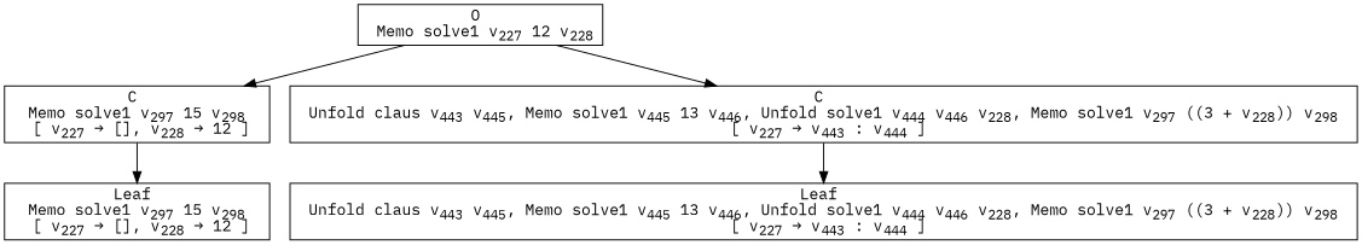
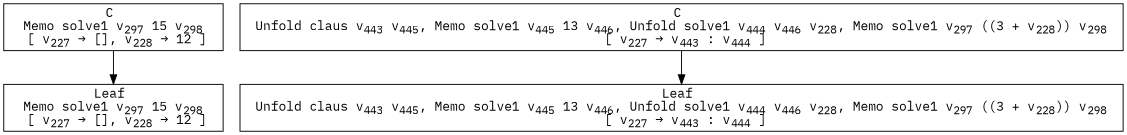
  digraph {
    rankdir=TB
    fontname="IBM Plex Mono"
    node [fillcolor=white shape=box style=filled fontname="IBM Plex Mono"]
    edge [fontname="IBM Plex Mono"]
-   n1 [label=<O <BR/> Memo solve1 v<SUB>227</SUB> 12 v<SUB>228</SUB>>]
    n2 [label=<C <BR/> Memo solve1 v<SUB>297</SUB> 15 v<SUB>298</SUB> <BR/>  [ v<SUB>227</SUB> &rarr; [], v<SUB>228</SUB> &rarr; 12 ] >]
    n3 [label=<C <BR/> Unfold claus v<SUB>443</SUB> v<SUB>445</SUB>, Memo solve1 v<SUB>445</SUB> 13 v<SUB>446</SUB>, Unfold solve1 v<SUB>444</SUB> v<SUB>446</SUB> v<SUB>228</SUB>, Memo solve1 v<SUB>297</SUB> ((3 + v<SUB>228</SUB>)) v<SUB>298</SUB> <BR/>  [ v<SUB>227</SUB> &rarr; v<SUB>443</SUB> : v<SUB>444</SUB> ] >]
    n4 [label=<Leaf <BR/> Memo solve1 v<SUB>297</SUB> 15 v<SUB>298</SUB> <BR/>  [ v<SUB>227</SUB> &rarr; [], v<SUB>228</SUB> &rarr; 12 ] >]
    n5 [label=<Leaf <BR/> Unfold claus v<SUB>443</SUB> v<SUB>445</SUB>, Memo solve1 v<SUB>445</SUB> 13 v<SUB>446</SUB>, Unfold solve1 v<SUB>444</SUB> v<SUB>446</SUB> v<SUB>228</SUB>, Memo solve1 v<SUB>297</SUB> ((3 + v<SUB>228</SUB>)) v<SUB>298</SUB> <BR/>  [ v<SUB>227</SUB> &rarr; v<SUB>443</SUB> : v<SUB>444</SUB> ] >]
-   n1 -> n2
-   n1 -> n3
    n2 -> n4
    n3 -> n5
  }
